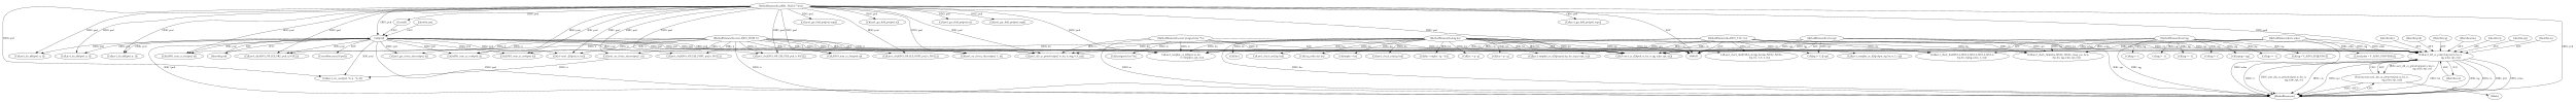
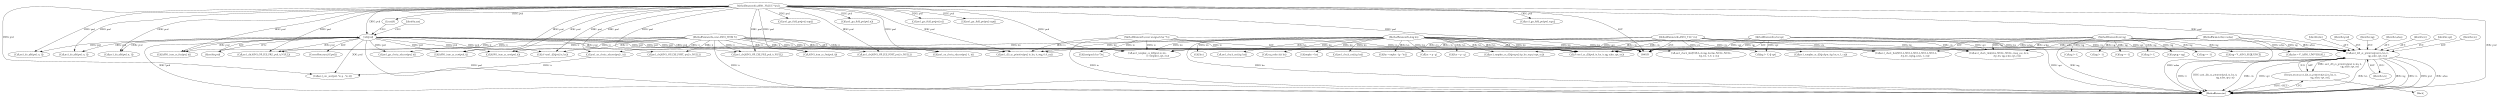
  digraph {
    fontname="EB Garamond"
    node [fontname="EB Garamond"]
    edge [fontname="EB Garamond"]
    n1 [label="(Call,asn1_d2i_ex_primitive(pval, in, len, it,\n                                     tag, aclass, opt, ctx))"]
    n2 [label="(Return,return asn1_d2i_ex_primitive(pval, in, len, it,\n                                     tag, aclass, opt, ctx);)"]
    n3 [label="(Identifier,ctx)"]
    n4 [label="(MethodReturn,int)"]
    n5 [label="(Block,)"]
    n6 [label="(Call,!pval)"]
    n7 [label="(ControlStructure,if (!pval))"]
    n8 [label="(Call,asn1_d2i_ex_primitive(pval, in, len, it, otag, 0, 0, ctx))"]
    n9 [label="(Call,asn1_cb(ASN1_OP_D2I_PRE, pval, it, NULL))"]
    n10 [label="(Call,asn1_get_choice_selector(pval, it))"]
    n11 [label="(Call,asn1_do_adb(pval, tt, 1))"]
    n12 [label="(Call,ASN1_item_ex_free(pval, it))"]
    n13 [label="(Call,ef->asn1_ex_d2i(pval, in, len, it, tag, aclass, opt, ctx))"]
    n14 [label="(Call,asn1_do_adb(pval, tt, 1))"]
    n15 [label="(Call,asn1_enc_save(pval, *in, p - *in, it))"]
    n16 [label="(Call,asn1_do_adb(pval, tt, 1))"]
    n17 [label="(Call,asn1_cb(ASN1_OP_D2I_PRE, pval, it, NULL))"]
    n18 [label="(Call,asn1_template_ex_d2i(pval, in, len,\n                                        it->templates, opt, ctx))"]
    n19 [label="(Identifier,pval)"]
    n20 [label="(Call,cf->asn1_d2i(pval, in, len))"]
    n21 [label="(Call,ASN1_item_ex_new(pval, it))"]
    n22 [label="(Call,ASN1_item_ex_new(pval, it))"]
    n23 [label="(MethodParameterIn,ASN1_VALUE **pval)"]
    n24 [label="(Call,asn1_get_field_ptr(pval, seqtt))"]
    n25 [label="(Call,ASN1_item_ex_free(pval, it))"]
    n26 [label="(Call,asn1_get_field_ptr(pval, tt))"]
    n27 [label="(Call,asn1_cb(ASN1_OP_D2I_POST, pval, it, NULL))"]
    n28 [label="(Call,asn1_cb(ASN1_OP_D2I_POST, pval, it, NULL))"]
    n29 [label="(Call,asn1_get_field_ptr(pval, tt))"]
    n30 [label="(Call,asn1_get_field_ptr(pval, seqtt))"]
    n31 [label="(Call,asn1_set_choice_selector(pval, i, it))"]
    n32 [label="(Call,asn1_set_choice_selector(pval, -1, it))"]
    n33 [label="(Call,asn1_get_field_ptr(pval, seqtt))"]
    1000135
    n35 [label="(Literal,0)"]
    n36 [label="(MethodParameterIn,const unsigned char **in)"]
    n37 [label="(Call,(unsigned char **)in)"]
    n38 [label="(MethodParameterIn,long len)"]
    n39 [label="(Call,asn1_template_ex_d2i(pseqval, &p, len, seqtt, isopt, ctx))"]
    n40 [label="(Call,asn1_check_tlen(NULL, NULL, NULL, NULL, NULL,\n                                  &p, len, exptag, aclass, 1, ctx))"]
    n41 [label="(Call,asn1_check_tlen(NULL, &otag, &oclass, NULL, NULL,\n                              &p, len, -1, 0, 1, ctx))"]
    n42 [label="(Call,!seq_nolen && len)"]
    n43 [label="(Call,tmplen = len)"]
    n44 [label="(Call,asn1_check_tlen(&len, NULL, NULL, &seq_eoc, &cst,\n                              &p, len, tag, aclass, opt, ctx))"]
    n45 [label="(Call,asn1_check_eoc(&p, len))"]
    n46 [label="(Call,len = tmplen - (p - *in))"]
    n47 [label="(Call,len -= p - q)"]
    n48 [label="(Call,len -= p - q)"]
    n49 [label="(Call,!len)"]
    n50 [label="(Call,asn1_check_eoc(&p, len))"]
    n51 [label="(Call,(tag != -1) || opt)"]
    n52 [label="(Call,asn1_template_ex_d2i(pchptr, &p, len, tt, 1, ctx))"]
    n53 [label="(MethodParameterIn,const ASN1_ITEM *it)"]
    n54 [label="(MethodParameterIn,int tag)"]
    n55 [label="(Call,tag == -1)"]
    n56 [label="(Call,tag = V_ASN1_SEQUENCE)"]
    n57 [label="(Call,tag != -1)"]
    n58 [label="(Call,tag != -1)"]
    n59 [label="(Call,tag == -1)"]
    n60 [label="(Call,tag != -1)"]
    n61 [label="(Call,exptag = tag)"]
    n62 [label="(MethodParameterIn,int aclass)"]
-   n63 [label="(Literal,aclass = V_ASN1_UNIVERSAL)"]
+   n63 [label="(Call,aclass = V_ASN1_UNIVERSAL)"]
    n64 [label="(MethodParameterIn,char opt)"]
    n65 [label="(MethodParameterIn,ASN1_TLC *ctx)"]
    n66 [label="(Identifier,len)"]
    n67 [label="(Identifier,pval)"]
    n68 [label="(Identifier,tag)"]
    n69 [label="(Identifier,aclass)"]
    n70 [label="(Identifier,aux)"]
    n71 [label="(Identifier,it)"]
    n72 [label="(Identifier,opt)"]
    n73 [label="(Identifier,in)"]
    n1 -> n2 [label="AST: "]
    n1 -> n2 [label="DDG: asn1_d2i_ex_primitive(pval, in, len, it,\n                                     tag, aclass, opt, ctx)"]
    n1 -> n3 [label="CFG: "]
    n1 -> n4 [label="DDG: len"]
    n1 -> n4 [label="DDG: tag"]
    n1 -> n4 [label="DDG: in"]
    n1 -> n4 [label="DDG: pval"]
    n1 -> n4 [label="DDG: aclass"]
    n1 -> n4 [label="DDG: it"]
    n1 -> n4 [label="DDG: asn1_d2i_ex_primitive(pval, in, len, it,\n                                     tag, aclass, opt, ctx)"]
    n1 -> n4 [label="DDG: ctx"]
    n1 -> n4 [label="DDG: opt"]
    n2 -> n1 [label="CFG: "]
    n2 -> n4 [label="DDG: <RET>"]
    n2 -> n5 [label="AST: "]
    n3 -> n1 [label="AST: "]
    n4 -> n2 [label="CFG: "]
    n6 -> n1 [label="DDG: pval"]
    n6 -> n4 [label="DDG: pval"]
    n6 -> n4 [label="DDG: !pval"]
    n6 -> n7 [label="AST: "]
    n6 -> n8 [label="DDG: pval"]
    n6 -> n9 [label="DDG: pval"]
    n6 -> n10 [label="DDG: pval"]
    n6 -> n11 [label="DDG: pval"]
    n6 -> n12 [label="DDG: pval"]
    n6 -> n13 [label="DDG: pval"]
    n6 -> n14 [label="DDG: pval"]
    n6 -> n15 [label="DDG: pval"]
    n6 -> n16 [label="DDG: pval"]
    n6 -> n17 [label="DDG: pval"]
    n6 -> n18 [label="DDG: pval"]
    n6 -> n19 [label="CFG: "]
    n6 -> n20 [label="DDG: pval"]
    n6 -> n21 [label="DDG: pval"]
    n6 -> n22 [label="DDG: pval"]
    n19 -> n6 [label="AST: "]
    n23 -> n1 [label="DDG: pval"]
    n23 -> n4 [label="DDG: pval"]
    n23 -> n6 [label="DDG: pval"]
    n23 -> n8 [label="DDG: pval"]
    n23 -> n9 [label="DDG: pval"]
    n23 -> n11 [label="DDG: pval"]
    n23 -> n12 [label="DDG: pval"]
    n23 -> n13 [label="DDG: pval"]
    n23 -> n14 [label="DDG: pval"]
    n23 -> n15 [label="DDG: pval"]
    n23 -> n16 [label="DDG: pval"]
    n23 -> n17 [label="DDG: pval"]
    n23 -> n18 [label="DDG: pval"]
    n23 -> n20 [label="DDG: pval"]
    n23 -> n21 [label="DDG: pval"]
    n23 -> n22 [label="DDG: pval"]
    n23 -> n24 [label="DDG: pval"]
    n23 -> n25 [label="DDG: pval"]
    n23 -> n26 [label="DDG: pval"]
    n23 -> n27 [label="DDG: pval"]
    n23 -> n28 [label="DDG: pval"]
    n23 -> n29 [label="DDG: pval"]
    n23 -> n30 [label="DDG: pval"]
    n23 -> n31 [label="DDG: pval"]
    n23 -> n32 [label="DDG: pval"]
    n23 -> n33 [label="DDG: pval"]
    n23 -> 1000135 [label="AST: "]
    n23 -> n35 [label="DDG: pval"]
    n31 -> n15 [label="DDG: it"]
    n35 -> n6 [label="CFG: "]
    n36 -> n1 [label="DDG: in"]
    n36 -> n4 [label="DDG: in"]
    n36 -> n8 [label="DDG: in"]
    n36 -> n13 [label="DDG: in"]
    n36 -> n18 [label="DDG: in"]
    n36 -> 1000135 [label="AST: "]
    n36 -> n37 [label="DDG: in"]
    n38 -> n1 [label="DDG: len"]
    n38 -> n4 [label="DDG: len"]
    n38 -> n8 [label="DDG: len"]
    n38 -> n13 [label="DDG: len"]
    n38 -> n18 [label="DDG: len"]
    n38 -> n20 [label="DDG: len"]
    n38 -> 1000135 [label="AST: "]
    n38 -> n39 [label="DDG: len"]
    n38 -> n40 [label="DDG: len"]
    n38 -> n41 [label="DDG: len"]
    n38 -> n42 [label="DDG: len"]
    n38 -> n43 [label="DDG: len"]
    n38 -> n44 [label="DDG: len"]
    n38 -> n45 [label="DDG: len"]
    n38 -> n46 [label="DDG: len"]
    n38 -> n47 [label="DDG: len"]
    n38 -> n48 [label="DDG: len"]
    n38 -> n49 [label="DDG: len"]
    n38 -> n50 [label="DDG: len"]
    n38 -> n51 [label="DDG: len"]
    n53 -> n1 [label="DDG: it"]
    n53 -> n4 [label="DDG: it"]
    n53 -> n8 [label="DDG: it"]
    n53 -> n9 [label="DDG: it"]
    n53 -> n10 [label="DDG: it"]
    n53 -> n12 [label="DDG: it"]
    n53 -> n13 [label="DDG: it"]
    n53 -> n17 [label="DDG: it"]
    n53 -> n21 [label="DDG: it"]
    n53 -> n22 [label="DDG: it"]
    n53 -> n25 [label="DDG: it"]
    n53 -> n27 [label="DDG: it"]
    n53 -> n28 [label="DDG: it"]
    n53 -> n31 [label="DDG: it"]
    n53 -> n32 [label="DDG: it"]
    n53 -> 1000135 [label="AST: "]
    n54 -> n1 [label="DDG: tag"]
    n54 -> n4 [label="DDG: tag"]
    n54 -> n13 [label="DDG: tag"]
    n54 -> 1000135 [label="AST: "]
    n54 -> n44 [label="DDG: tag"]
    n54 -> n55 [label="DDG: tag"]
    n54 -> n56 [label="DDG: tag"]
    n54 -> n57 [label="DDG: tag"]
    n54 -> n58 [label="DDG: tag"]
    n54 -> n59 [label="DDG: tag"]
    n54 -> n60 [label="DDG: tag"]
    n54 -> n61 [label="DDG: tag"]
    n62 -> n1 [label="DDG: aclass"]
    n62 -> n4 [label="DDG: aclass"]
    n62 -> n13 [label="DDG: aclass"]
    n62 -> n40 [label="DDG: aclass"]
    n62 -> n44 [label="DDG: aclass"]
    n62 -> n63 [label="DDG: aclass"]
    n64 -> n1 [label="DDG: opt"]
    n64 -> n4 [label="DDG: opt"]
    n64 -> n13 [label="DDG: opt"]
    n64 -> n18 [label="DDG: opt"]
    n64 -> 1000135 [label="AST: "]
    n64 -> n44 [label="DDG: opt"]
    n64 -> n51 [label="DDG: opt"]
    n65 -> n1 [label="DDG: ctx"]
    n65 -> n8 [label="DDG: ctx"]
    n65 -> n13 [label="DDG: ctx"]
    n65 -> n18 [label="DDG: ctx"]
    n65 -> 1000135 [label="AST: "]
    n65 -> n39 [label="DDG: ctx"]
    n65 -> n40 [label="DDG: ctx"]
    n65 -> n41 [label="DDG: ctx"]
    n65 -> n44 [label="DDG: ctx"]
    n65 -> n52 [label="DDG: ctx"]
    n66 -> n1 [label="AST: "]
    n67 -> n1 [label="AST: "]
    n68 -> n1 [label="AST: "]
    n69 -> n1 [label="AST: "]
    n70 -> n6 [label="CFG: "]
    n71 -> n1 [label="AST: "]
    n72 -> n1 [label="AST: "]
    n73 -> n1 [label="AST: "]
  }
